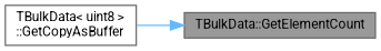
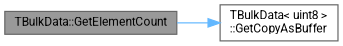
  digraph {
    rankdir=RL
    fontname=Roboto
    node [fontname=Roboto fontsize=10 shape=box style=filled]
    n1 [color=gray40 fillcolor=grey60 fontcolor=black height=0.2 label="TBulkData::GetElementCount" width=0.4]
    n2 [color=grey40 fillcolor=white height=0.2 label="TBulkData\< uint8 \>\l::GetCopyAsBuffer" width=0.4]
-   n1 -> n2 [color=steelblue1 dir=back fontname=Roboto fontsize=10 labelfontname=Helvetica labelfontsize=10 style=solid]
+   n2 -> n1 [color=steelblue1 dir=back fontname=Roboto fontsize=10 labelfontname=Helvetica labelfontsize=10 style=solid]
  }
